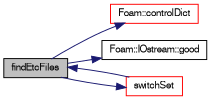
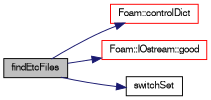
  digraph {
    rankdir=LR
    node [color=black fontname=FreeSans fontsize=10 shape=record]
    edge [color=midnightblue fontname=FreeSans fontsize=10 labelfontname=FreeSans labelfontsize=10 style=solid]
    n1 [fillcolor=grey75 fontcolor=black height=0.2 label=findEtcFiles style=filled width=0.4]
    n2 [color=red height=0.2 label="Foam::controlDict" width=0.4]
-   n3 [height=0.2 label="Foam::IOstream::good" width=0.4]
-   n4 [color=red height=0.2 label=switchSet width=0.4]
+   n3 [color=red height=0.2 label="Foam::IOstream::good" width=0.4]
+   n4 [height=0.2 label=switchSet width=0.4]
    n1 -> n2
    n1 -> n3
    n1 -> n4
-   n4 -> n1
  }
